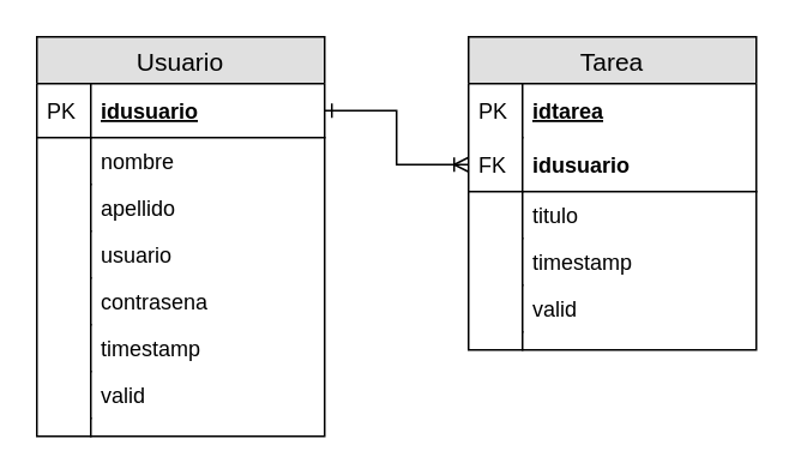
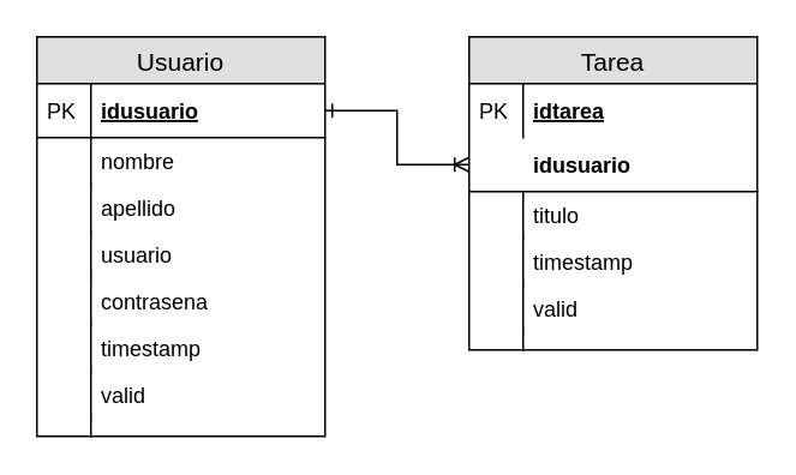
  <mxCell id="0" />
  <mxCell id="1" parent="0" />
  <mxCell id="2" value="Usuario" style="swimlane;fontStyle=0;childLayout=stackLayout;horizontal=1;startSize=26;fillColor=#e0e0e0;horizontalStack=0;resizeParent=1;resizeParentMax=0;resizeLast=0;collapsible=1;marginBottom=0;swimlaneFillColor=#ffffff;align=center;fontSize=14;" parent="1" vertex="1"><mxGeometry x="20" y="20" width="160" height="222" as="geometry" /></mxCell>
  <mxCell id="3" value="idusuario" style="shape=partialRectangle;top=0;left=0;right=0;bottom=1;align=left;verticalAlign=middle;fillColor=none;spacingLeft=34;spacingRight=4;overflow=hidden;rotatable=0;points=[[0,0.5],[1,0.5]];portConstraint=eastwest;dropTarget=0;fontStyle=5;fontSize=12;" parent="2" vertex="1"><mxGeometry y="26" width="160" height="30" as="geometry" /></mxCell>
  <mxCell id="4" value="PK" style="shape=partialRectangle;top=0;left=0;bottom=0;fillColor=none;align=left;verticalAlign=middle;spacingLeft=4;spacingRight=4;overflow=hidden;rotatable=0;points=[];portConstraint=eastwest;part=1;fontSize=12;" parent="3" vertex="1" connectable="0"><mxGeometry width="30" height="30" as="geometry" /></mxCell>
  <mxCell id="5" value="nombre" style="shape=partialRectangle;top=0;left=0;right=0;bottom=0;align=left;verticalAlign=top;fillColor=none;spacingLeft=34;spacingRight=4;overflow=hidden;rotatable=0;points=[[0,0.5],[1,0.5]];portConstraint=eastwest;dropTarget=0;fontSize=12;" parent="2" vertex="1"><mxGeometry y="56" width="160" height="26" as="geometry" /></mxCell>
  <mxCell id="6" value="" style="shape=partialRectangle;top=0;left=0;bottom=0;fillColor=none;align=left;verticalAlign=top;spacingLeft=4;spacingRight=4;overflow=hidden;rotatable=0;points=[];portConstraint=eastwest;part=1;fontSize=12;" parent="5" vertex="1" connectable="0"><mxGeometry width="30" height="26" as="geometry" /></mxCell>
  <mxCell id="7" value="apellido" style="shape=partialRectangle;top=0;left=0;right=0;bottom=0;align=left;verticalAlign=top;fillColor=none;spacingLeft=34;spacingRight=4;overflow=hidden;rotatable=0;points=[[0,0.5],[1,0.5]];portConstraint=eastwest;dropTarget=0;fontSize=12;" parent="2" vertex="1"><mxGeometry y="82" width="160" height="26" as="geometry" /></mxCell>
  <mxCell id="8" value="" style="shape=partialRectangle;top=0;left=0;bottom=0;fillColor=none;align=left;verticalAlign=top;spacingLeft=4;spacingRight=4;overflow=hidden;rotatable=0;points=[];portConstraint=eastwest;part=1;fontSize=12;" parent="7" vertex="1" connectable="0"><mxGeometry width="30" height="26" as="geometry" /></mxCell>
  <mxCell id="9" value="usuario" style="shape=partialRectangle;top=0;left=0;right=0;bottom=0;align=left;verticalAlign=top;fillColor=none;spacingLeft=34;spacingRight=4;overflow=hidden;rotatable=0;points=[[0,0.5],[1,0.5]];portConstraint=eastwest;dropTarget=0;fontSize=12;" parent="2" vertex="1"><mxGeometry y="108" width="160" height="26" as="geometry" /></mxCell>
  <mxCell id="10" value="" style="shape=partialRectangle;top=0;left=0;bottom=0;fillColor=none;align=left;verticalAlign=top;spacingLeft=4;spacingRight=4;overflow=hidden;rotatable=0;points=[];portConstraint=eastwest;part=1;fontSize=12;" parent="9" vertex="1" connectable="0"><mxGeometry width="30" height="26" as="geometry" /></mxCell>
  <mxCell id="11" value="contrasena" style="shape=partialRectangle;top=0;left=0;right=0;bottom=0;align=left;verticalAlign=top;fillColor=none;spacingLeft=34;spacingRight=4;overflow=hidden;rotatable=0;points=[[0,0.5],[1,0.5]];portConstraint=eastwest;dropTarget=0;fontSize=12;" parent="2" vertex="1"><mxGeometry y="134" width="160" height="26" as="geometry" /></mxCell>
  <mxCell id="12" value="" style="shape=partialRectangle;top=0;left=0;bottom=0;fillColor=none;align=left;verticalAlign=top;spacingLeft=4;spacingRight=4;overflow=hidden;rotatable=0;points=[];portConstraint=eastwest;part=1;fontSize=12;" parent="11" vertex="1" connectable="0"><mxGeometry width="30" height="26" as="geometry" /></mxCell>
  <mxCell id="13" value="timestamp" style="shape=partialRectangle;top=0;left=0;right=0;bottom=0;align=left;verticalAlign=top;fillColor=none;spacingLeft=34;spacingRight=4;overflow=hidden;rotatable=0;points=[[0,0.5],[1,0.5]];portConstraint=eastwest;dropTarget=0;fontSize=12;" parent="2" vertex="1"><mxGeometry y="160" width="160" height="26" as="geometry" /></mxCell>
  <mxCell id="14" value="" style="shape=partialRectangle;top=0;left=0;bottom=0;fillColor=none;align=left;verticalAlign=top;spacingLeft=4;spacingRight=4;overflow=hidden;rotatable=0;points=[];portConstraint=eastwest;part=1;fontSize=12;" parent="13" vertex="1" connectable="0"><mxGeometry width="30" height="26" as="geometry" /></mxCell>
  <mxCell id="15" value="valid" style="shape=partialRectangle;top=0;left=0;right=0;bottom=0;align=left;verticalAlign=top;fillColor=none;spacingLeft=34;spacingRight=4;overflow=hidden;rotatable=0;points=[[0,0.5],[1,0.5]];portConstraint=eastwest;dropTarget=0;fontSize=12;" parent="2" vertex="1"><mxGeometry y="186" width="160" height="26" as="geometry" /></mxCell>
  <mxCell id="16" value="" style="shape=partialRectangle;top=0;left=0;bottom=0;fillColor=none;align=left;verticalAlign=top;spacingLeft=4;spacingRight=4;overflow=hidden;rotatable=0;points=[];portConstraint=eastwest;part=1;fontSize=12;" parent="15" vertex="1" connectable="0"><mxGeometry width="30" height="26" as="geometry" /></mxCell>
  <mxCell id="17" value="" style="shape=partialRectangle;top=0;left=0;right=0;bottom=0;align=left;verticalAlign=top;fillColor=none;spacingLeft=34;spacingRight=4;overflow=hidden;rotatable=0;points=[[0,0.5],[1,0.5]];portConstraint=eastwest;dropTarget=0;fontSize=12;" parent="2" vertex="1"><mxGeometry y="212" width="160" height="10" as="geometry" /></mxCell>
  <mxCell id="18" value="" style="shape=partialRectangle;top=0;left=0;bottom=0;fillColor=none;align=left;verticalAlign=top;spacingLeft=4;spacingRight=4;overflow=hidden;rotatable=0;points=[];portConstraint=eastwest;part=1;fontSize=12;" parent="17" vertex="1" connectable="0"><mxGeometry width="30" height="10" as="geometry" /></mxCell>
  <mxCell id="19" value="Tarea" style="swimlane;fontStyle=0;childLayout=stackLayout;horizontal=1;startSize=26;fillColor=#e0e0e0;horizontalStack=0;resizeParent=1;resizeParentMax=0;resizeLast=0;collapsible=1;marginBottom=0;swimlaneFillColor=#ffffff;align=center;fontSize=14;" parent="1" vertex="1"><mxGeometry x="260" y="20" width="160" height="174" as="geometry" /></mxCell>
  <mxCell id="20" value="idtarea" style="shape=partialRectangle;top=0;left=0;right=0;bottom=1;align=left;verticalAlign=middle;fillColor=none;spacingLeft=34;spacingRight=4;overflow=hidden;rotatable=0;points=[[0,0.5],[1,0.5]];portConstraint=eastwest;dropTarget=0;fontStyle=5;fontSize=12;strokeColor=none;" parent="19" vertex="1"><mxGeometry y="26" width="160" height="30" as="geometry" /></mxCell>
  <mxCell id="21" value="PK" style="shape=partialRectangle;top=0;left=0;bottom=0;fillColor=none;align=left;verticalAlign=middle;spacingLeft=4;spacingRight=4;overflow=hidden;rotatable=0;points=[];portConstraint=eastwest;part=1;fontSize=12;" parent="20" vertex="1" connectable="0"><mxGeometry width="30" height="30" as="geometry" /></mxCell>
  <mxCell id="22" value="idusuario" style="shape=partialRectangle;top=0;left=0;right=0;bottom=1;align=left;verticalAlign=middle;fillColor=none;spacingLeft=34;spacingRight=4;overflow=hidden;rotatable=0;points=[[0,0.5],[1,0.5]];portConstraint=eastwest;dropTarget=0;fontStyle=1;fontSize=12;" vertex="1" parent="19"><mxGeometry y="56" width="160" height="30" as="geometry" /></mxCell>
- <mxCell id="23" value="FK" style="shape=partialRectangle;top=0;left=0;bottom=0;fillColor=none;align=left;verticalAlign=middle;spacingLeft=4;spacingRight=4;overflow=hidden;rotatable=0;points=[];portConstraint=eastwest;part=1;fontSize=12;" vertex="1" connectable="0" parent="22"><mxGeometry width="30" height="30" as="geometry" /></mxCell>
  <mxCell id="24" value="titulo" style="shape=partialRectangle;top=0;left=0;right=0;bottom=0;align=left;verticalAlign=top;fillColor=none;spacingLeft=34;spacingRight=4;overflow=hidden;rotatable=0;points=[[0,0.5],[1,0.5]];portConstraint=eastwest;dropTarget=0;fontSize=12;" parent="19" vertex="1"><mxGeometry y="86" width="160" height="26" as="geometry" /></mxCell>
  <mxCell id="25" value="" style="shape=partialRectangle;top=0;left=0;bottom=0;fillColor=none;align=left;verticalAlign=top;spacingLeft=4;spacingRight=4;overflow=hidden;rotatable=0;points=[];portConstraint=eastwest;part=1;fontSize=12;" parent="24" vertex="1" connectable="0"><mxGeometry width="30" height="26" as="geometry" /></mxCell>
  <mxCell id="26" value="timestamp" style="shape=partialRectangle;top=0;left=0;right=0;bottom=0;align=left;verticalAlign=top;fillColor=none;spacingLeft=34;spacingRight=4;overflow=hidden;rotatable=0;points=[[0,0.5],[1,0.5]];portConstraint=eastwest;dropTarget=0;fontSize=12;" parent="19" vertex="1"><mxGeometry y="112" width="160" height="26" as="geometry" /></mxCell>
  <mxCell id="27" value="" style="shape=partialRectangle;top=0;left=0;bottom=0;fillColor=none;align=left;verticalAlign=top;spacingLeft=4;spacingRight=4;overflow=hidden;rotatable=0;points=[];portConstraint=eastwest;part=1;fontSize=12;" parent="26" vertex="1" connectable="0"><mxGeometry width="30" height="26" as="geometry" /></mxCell>
  <mxCell id="28" value="valid" style="shape=partialRectangle;top=0;left=0;right=0;bottom=0;align=left;verticalAlign=top;fillColor=none;spacingLeft=34;spacingRight=4;overflow=hidden;rotatable=0;points=[[0,0.5],[1,0.5]];portConstraint=eastwest;dropTarget=0;fontSize=12;" parent="19" vertex="1"><mxGeometry y="138" width="160" height="26" as="geometry" /></mxCell>
  <mxCell id="29" value="" style="shape=partialRectangle;top=0;left=0;bottom=0;fillColor=none;align=left;verticalAlign=top;spacingLeft=4;spacingRight=4;overflow=hidden;rotatable=0;points=[];portConstraint=eastwest;part=1;fontSize=12;" parent="28" vertex="1" connectable="0"><mxGeometry width="30" height="26" as="geometry" /></mxCell>
  <mxCell id="30" value="" style="shape=partialRectangle;top=0;left=0;right=0;bottom=0;align=left;verticalAlign=top;fillColor=none;spacingLeft=34;spacingRight=4;overflow=hidden;rotatable=0;points=[[0,0.5],[1,0.5]];portConstraint=eastwest;dropTarget=0;fontSize=12;" parent="19" vertex="1"><mxGeometry y="164" width="160" height="10" as="geometry" /></mxCell>
  <mxCell id="31" value="" style="shape=partialRectangle;top=0;left=0;bottom=0;fillColor=none;align=left;verticalAlign=top;spacingLeft=4;spacingRight=4;overflow=hidden;rotatable=0;points=[];portConstraint=eastwest;part=1;fontSize=12;" parent="30" vertex="1" connectable="0"><mxGeometry width="30" height="10" as="geometry" /></mxCell>
  <mxCell id="32" style="edgeStyle=orthogonalEdgeStyle;rounded=0;orthogonalLoop=1;jettySize=auto;html=1;startArrow=ERoneToMany;startFill=0;endArrow=ERone;endFill=0;" parent="1" source="22" target="3" edge="1"><mxGeometry relative="1" as="geometry"><mxPoint x="420" y="121" as="targetPoint" /></mxGeometry></mxCell>
